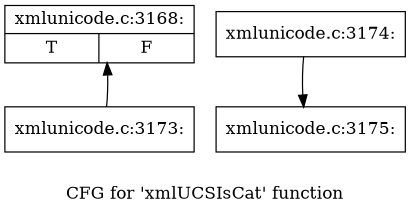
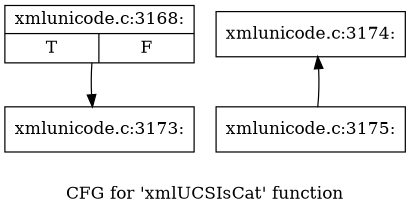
  digraph {
    label="CFG for 'xmlUCSIsCat' function"
    node [shape=record]
    n1 [label="{xmlunicode.c:3168:|{<s0>T|<s1>F}}"]
    n2 [label="{xmlunicode.c:3173:}"]
    n3 [label="{xmlunicode.c:3174:}"]
    n4 [label="{xmlunicode.c:3175:}"]
-   n2 -> n1
-   n3 -> n4
+   n1 -> n2
+   n4 -> n3
  }
